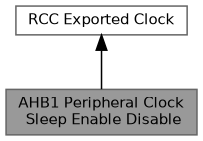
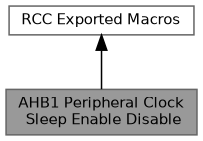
  digraph {
    rankdir=TB
    node [fontname=Helvetica fontsize=10 shape=box style=filled]
    n1 [color=gray40 fillcolor=grey60 fontcolor=black height=0.2 label="AHB1 Peripheral Clock\l Sleep Enable Disable" width=0.4]
-   n2 [color=grey40 fillcolor=white height=0.2 label="RCC Exported Clock" width=0.4]
+   n2 [color=grey40 fillcolor=white height=0.2 label="RCC Exported Macros" width=0.4]
    n2 -> n1 [dir=back fontname=Helvetica fontsize=10 labelfontname=Helvetica labelfontsize=10 shape=plaintext style=solid]
  }
